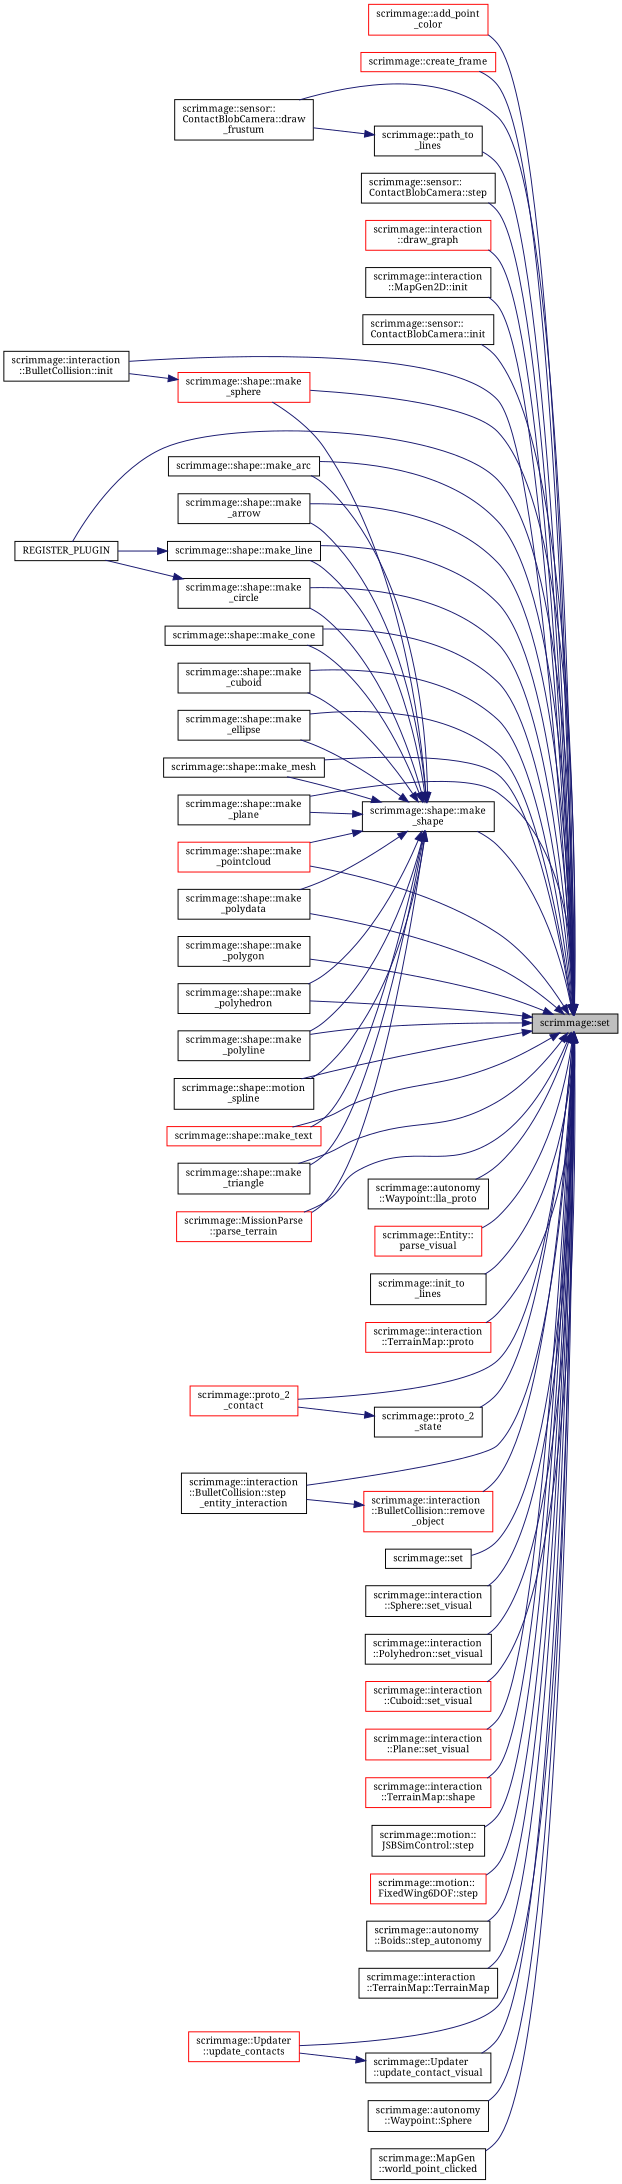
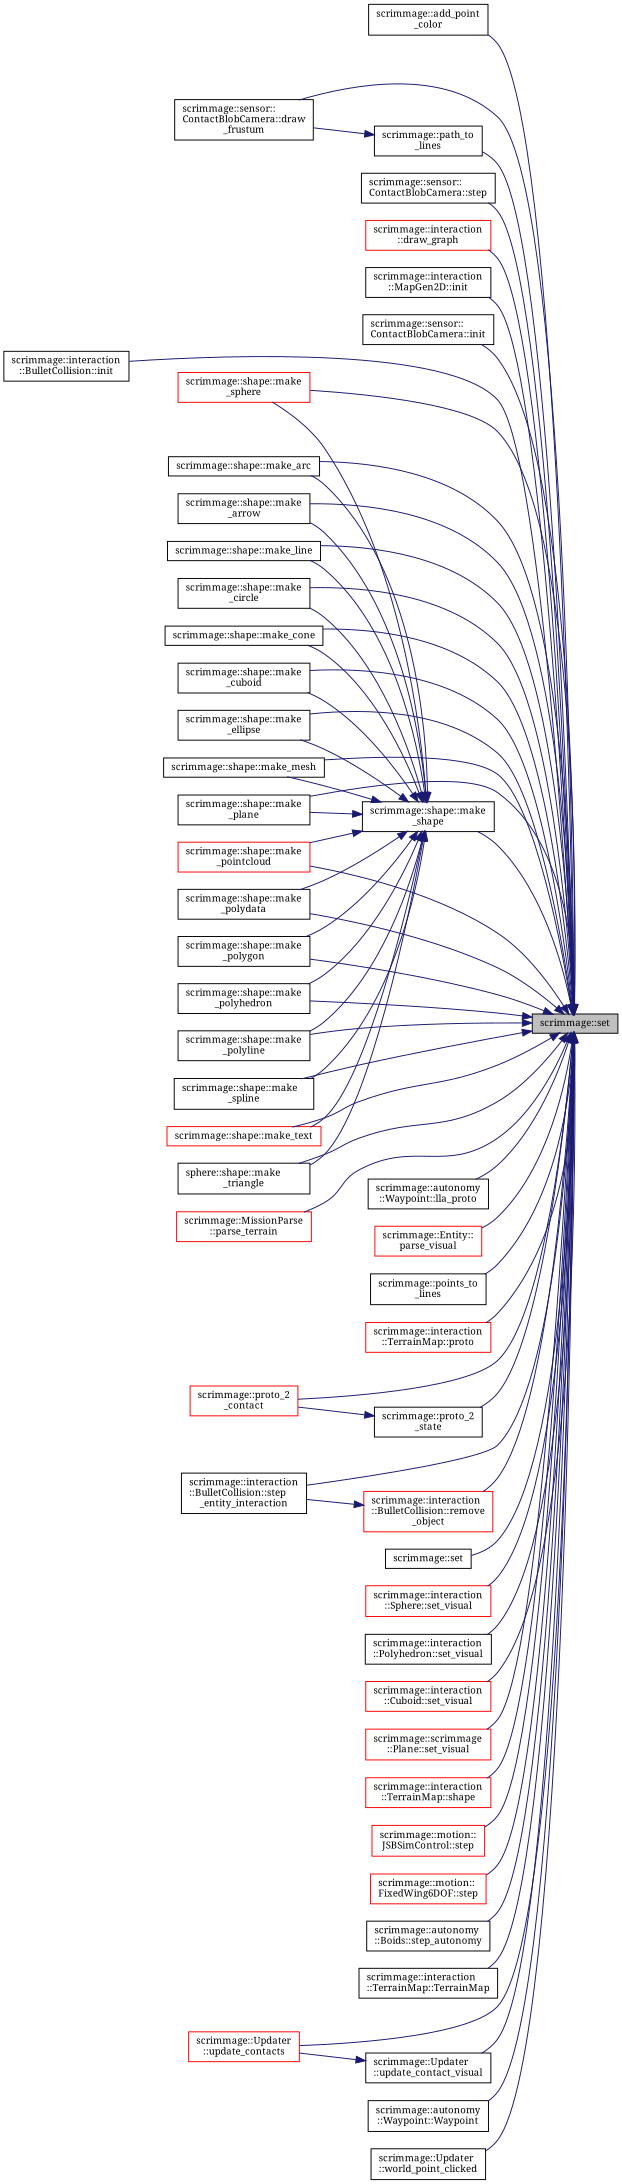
  digraph {
    fontname="Noto Serif"
    rankdir=RL
    node [color=black fillcolor=white fontname="Noto Serif" fontsize=10 shape=record style=filled]
    edge [color=midnightblue dir=back fontname="Noto Serif" fontsize=10 labelfontname=Helvetica labelfontsize=10 style=solid]
    n1 [fillcolor=grey75 fontcolor=black height=0.2 label="scrimmage::set" width=0.4]
-   n2 [color=red height=0.2 label="scrimmage::add_point\l_color" width=0.4]
-   n3 [color=red height=0.2 label="scrimmage::create_frame" width=0.4]
+   n2 [height=0.2 label="scrimmage::add_point\l_color" width=0.4]
    n4 [height=0.2 label="scrimmage::sensor::\lContactBlobCamera::draw\l_frustum" width=0.4]
    n5 [height=0.2 label="scrimmage::sensor::\lContactBlobCamera::step" width=0.4]
    n6 [color=red height=0.2 label="scrimmage::interaction\l::draw_graph" width=0.4]
    n7 [height=0.2 label="scrimmage::interaction\l::MapGen2D::init" width=0.4]
    n8 [height=0.2 label="scrimmage::sensor::\lContactBlobCamera::init" width=0.4]
    n9 [height=0.2 label="scrimmage::interaction\l::BulletCollision::init" width=0.4]
    n10 [height=0.2 label="scrimmage::autonomy\l::Waypoint::lla_proto" width=0.4]
    n11 [height=0.2 label="scrimmage::shape::make_arc" width=0.4]
    n12 [height=0.2 label="scrimmage::shape::make\l_arrow" width=0.4]
    n13 [height=0.2 label="scrimmage::shape::make\l_circle" width=0.4]
-   n14 [height=0.2 label=REGISTER_PLUGIN width=0.4]
    n15 [height=0.2 label="scrimmage::shape::make_cone" width=0.4]
    n16 [height=0.2 label="scrimmage::shape::make\l_cuboid" width=0.4]
    n17 [height=0.2 label="scrimmage::shape::make\l_ellipse" width=0.4]
    n18 [height=0.2 label="scrimmage::shape::make_line" width=0.4]
    n19 [height=0.2 label="scrimmage::shape::make_mesh" width=0.4]
    n20 [height=0.2 label="scrimmage::shape::make\l_plane" width=0.4]
    n21 [color=red height=0.2 label="scrimmage::shape::make\l_pointcloud" width=0.4]
    n22 [height=0.2 label="scrimmage::shape::make\l_polydata" width=0.4]
    n23 [height=0.2 label="scrimmage::shape::make\l_polygon" width=0.4]
    n24 [height=0.2 label="scrimmage::shape::make\l_polyhedron" width=0.4]
    n25 [height=0.2 label="scrimmage::shape::make\l_polyline" width=0.4]
    n26 [height=0.2 label="scrimmage::shape::make\l_shape" width=0.4]
    n27 [color=red height=0.2 label="scrimmage::shape::make\l_sphere" width=0.4]
-   n28 [height=0.2 label="scrimmage::shape::motion\l_spline" width=0.4]
+   n28 [height=0.2 label="scrimmage::shape::make\l_spline" width=0.4]
    n29 [color=red height=0.2 label="scrimmage::shape::make_text" width=0.4]
-   n30 [height=0.2 label="scrimmage::shape::make\l_triangle" width=0.4]
+   n30 [height=0.2 label="sphere::shape::make\l_triangle" width=0.4]
    n31 [color=red height=0.2 label="scrimmage::MissionParse\l::parse_terrain" width=0.4]
    n32 [color=red height=0.2 label="scrimmage::Entity::\lparse_visual" width=0.4]
    n33 [height=0.2 label="scrimmage::path_to\l_lines" width=0.4]
-   n34 [height=0.2 label="scrimmage::init_to\l_lines" width=0.4]
+   n34 [height=0.2 label="scrimmage::points_to\l_lines" width=0.4]
    n35 [color=red height=0.2 label="scrimmage::interaction\l::TerrainMap::proto" width=0.4]
    n36 [color=red height=0.2 label="scrimmage::proto_2\l_contact" width=0.4]
    n37 [height=0.2 label="scrimmage::proto_2\l_state" width=0.4]
    n38 [color=red height=0.2 label="scrimmage::interaction\l::BulletCollision::remove\l_object" width=0.4]
    n39 [height=0.2 label="scrimmage::interaction\l::BulletCollision::step\l_entity_interaction" width=0.4]
    n40 [height=0.2 label="scrimmage::set" width=0.4]
-   n41 [height=0.2 label="scrimmage::interaction\l::Sphere::set_visual" width=0.4]
+   n41 [color=red height=0.2 label="scrimmage::interaction\l::Sphere::set_visual" width=0.4]
    n42 [height=0.2 label="scrimmage::interaction\l::Polyhedron::set_visual" width=0.4]
    n43 [color=red height=0.2 label="scrimmage::interaction\l::Cuboid::set_visual" width=0.4]
-   n44 [color=red height=0.2 label="scrimmage::interaction\l::Plane::set_visual" width=0.4]
+   n44 [color=red height=0.2 label="scrimmage::scrimmage\l::Plane::set_visual" width=0.4]
    n45 [color=red height=0.2 label="scrimmage::interaction\l::TerrainMap::shape" width=0.4]
-   n46 [height=0.2 label="scrimmage::motion::\lJSBSimControl::step" width=0.4]
+   n46 [color=red height=0.2 label="scrimmage::motion::\lJSBSimControl::step" width=0.4]
    n47 [color=red height=0.2 label="scrimmage::motion::\lFixedWing6DOF::step" width=0.4]
    n48 [height=0.2 label="scrimmage::autonomy\l::Boids::step_autonomy" width=0.4]
    n49 [height=0.2 label="scrimmage::interaction\l::TerrainMap::TerrainMap" width=0.4]
    n50 [height=0.2 label="scrimmage::Updater\l::update_contact_visual" width=0.4]
    n51 [color=red height=0.2 label="scrimmage::Updater\l::update_contacts" width=0.4]
-   n52 [height=0.2 label="scrimmage::autonomy\l::Waypoint::Sphere" width=0.4]
-   n53 [height=0.2 label="scrimmage::MapGen\l::world_point_clicked" width=0.4]
+   n52 [height=0.2 label="scrimmage::autonomy\l::Waypoint::Waypoint" width=0.4]
+   n53 [height=0.2 label="scrimmage::Updater\l::world_point_clicked" width=0.4]
    n1 -> n2
-   n1 -> n3
    n1 -> n4
    n1 -> n5
    n1 -> n6
    n1 -> n7
    n1 -> n8
    n1 -> n9
    n1 -> n10
    n1 -> n11
    n1 -> n12
    n1 -> n13
-   n1 -> n14
    n1 -> n15
    n1 -> n16
    n1 -> n17
    n1 -> n18
    n1 -> n19
    n1 -> n20
    n1 -> n21
    n1 -> n22
    n1 -> n23
    n1 -> n24
    n1 -> n25
    n1 -> n26
    n1 -> n27
    n1 -> n28
    n1 -> n29
    n1 -> n30
    n1 -> n31
    n1 -> n32
    n1 -> n33
    n1 -> n34
    n1 -> n35
    n1 -> n36
    n1 -> n37
    n1 -> n38
    n1 -> n39
    n1 -> n40
    n1 -> n41
    n1 -> n42
    n1 -> n43
    n1 -> n44
    n1 -> n45
    n1 -> n46
    n1 -> n47
    n1 -> n48
    n1 -> n49
    n1 -> n50
    n1 -> n51
    n1 -> n52
    n1 -> n53
-   n13 -> n14
-   n18 -> n14
    n26 -> n11
    n26 -> n12
    n26 -> n13
    n26 -> n15
    n26 -> n16
    n26 -> n17
    n26 -> n18
    n26 -> n19
    n26 -> n20
    n26 -> n21
    n26 -> n22
-   n26 -> n31
+   n26 -> n23
    n26 -> n24
    n26 -> n25
    n26 -> n27
    n26 -> n28
    n26 -> n29
    n26 -> n30
-   n27 -> n9
    n33 -> n4
    n37 -> n36
    n38 -> n39
    n50 -> n51
  }
